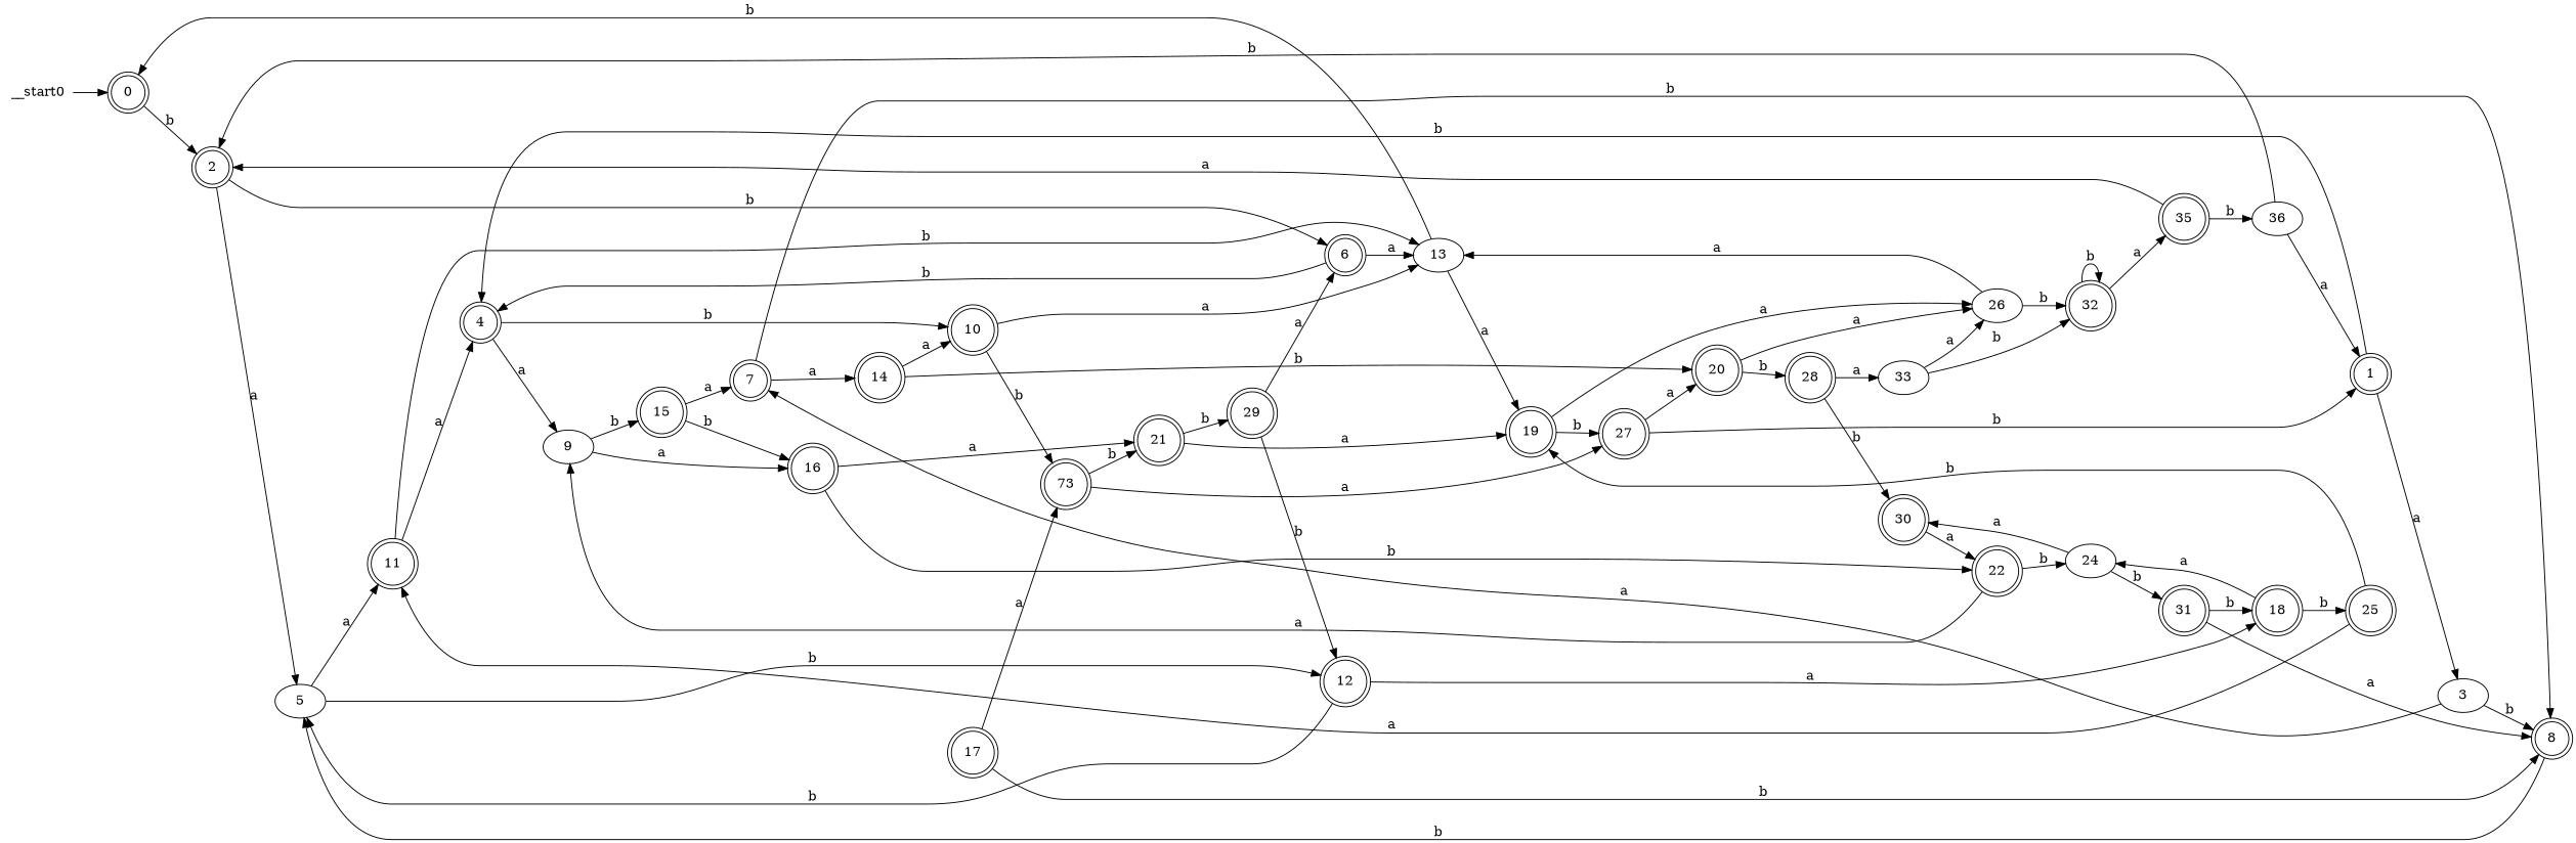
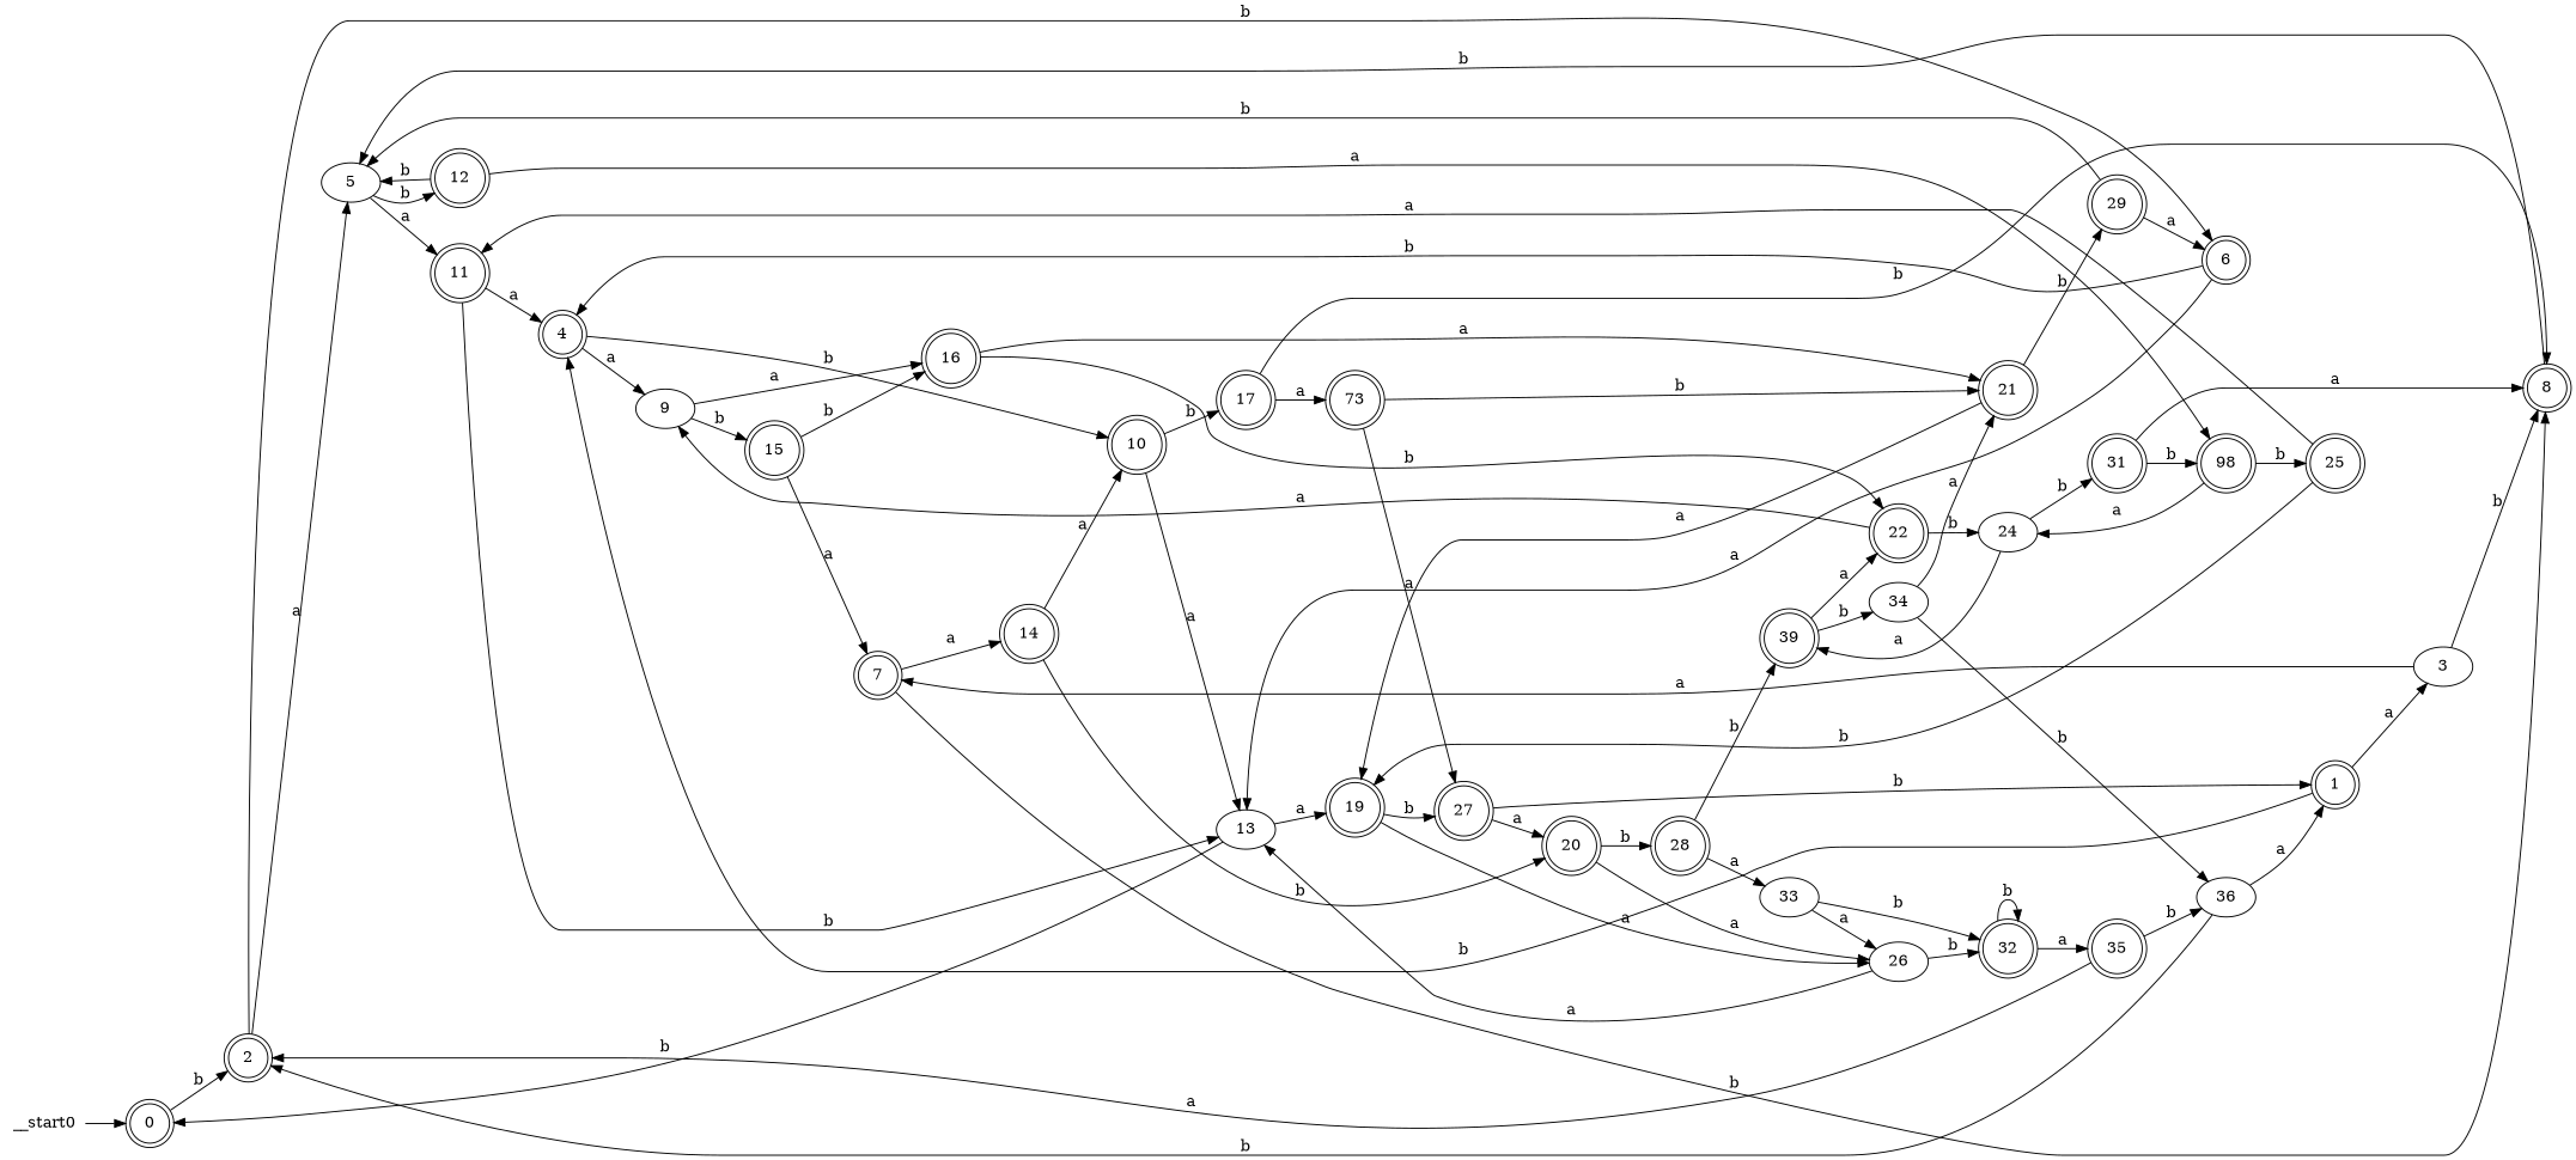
  digraph {
    rankdir=LR
    node [shape=doublecircle]
    __start0 [shape=none]
    0
    2
    3 [shape=""]
    1
    4
    5 [shape=""]
    6
    7
    8
    9 [shape=""]
    10
    11
    12
    13 [shape=""]
    14
    15
    16
    17
-   18
+   18 [label=98]
    19
    20
    21
    22
    n25 [label=73]
    24 [shape=ellipse]
    25
    26 [shape=""]
    27
    28
    29
-   30
+   30 [label=39]
    31
    32
    33 [shape=""]
+   34 [shape=""]
    35
    36 [shape=""]
    __start0 -> 0
    0 -> 2 [label=b]
    2 -> 5 [label=a]
    2 -> 6 [label=b]
    3 -> 7 [label=a]
    3 -> 8 [label=b]
    1 -> 3 [label=a]
    1 -> 4 [label=b]
    4 -> 9 [label=a]
    4 -> 10 [label=b]
    5 -> 11 [label=a]
    5 -> 12 [label=b]
    6 -> 4 [label=b]
    6 -> 13 [label=a]
    7 -> 8 [label=b]
    7 -> 14 [label=a]
    8 -> 5 [label=b]
    9 -> 15 [label=b]
    9 -> 16 [label=a]
    10 -> 13 [label=a]
-   10 -> n25 [label=b]
+   10 -> 17 [label=b]
    11 -> 4 [label=a]
    11 -> 13 [label=b]
    12 -> 5 [label=b]
    12 -> 18 [label=a]
    13 -> 0 [label=b]
    13 -> 19 [label=a]
    14 -> 10 [label=a]
    14 -> 20 [label=b]
    15 -> 7 [label=a]
    15 -> 16 [label=b]
    16 -> 21 [label=a]
    16 -> 22 [label=b]
    17 -> 8 [label=b]
    17 -> n25 [label=a]
    18 -> 24 [label=a]
    18 -> 25 [label=b]
    19 -> 26 [label=a]
    19 -> 27 [label=b]
    20 -> 26 [label=a]
    20 -> 28 [label=b]
    21 -> 19 [label=a]
    21 -> 29 [label=b]
    22 -> 9 [label=a]
    22 -> 24 [label=b]
    n25 -> 21 [label=b]
    n25 -> 27 [label=a]
    24 -> 30 [label=a]
    24 -> 31 [label=b]
    25 -> 11 [label=a]
    25 -> 19 [label=b]
    26 -> 13 [label=a]
    26 -> 32 [label=b]
    27 -> 1 [label=b]
    27 -> 20 [label=a]
    28 -> 30 [label=b]
    28 -> 33 [label=a]
-   29 -> 12 [label=b]
+   29 -> 5 [label=b]
    29 -> 6 [label=a]
    30 -> 22 [label=a]
+   30 -> 34 [label=b]
    31 -> 8 [label=a]
    31 -> 18 [label=b]
    32 -> 32 [label=b]
    32 -> 35 [label=a]
    33 -> 26 [label=a]
    33 -> 32 [label=b]
+   34 -> 21 [label=a]
+   34 -> 36 [label=b]
    35 -> 2 [label=a]
    35 -> 36 [label=b]
    36 -> 2 [label=b]
    36 -> 1 [label=a]
  }
